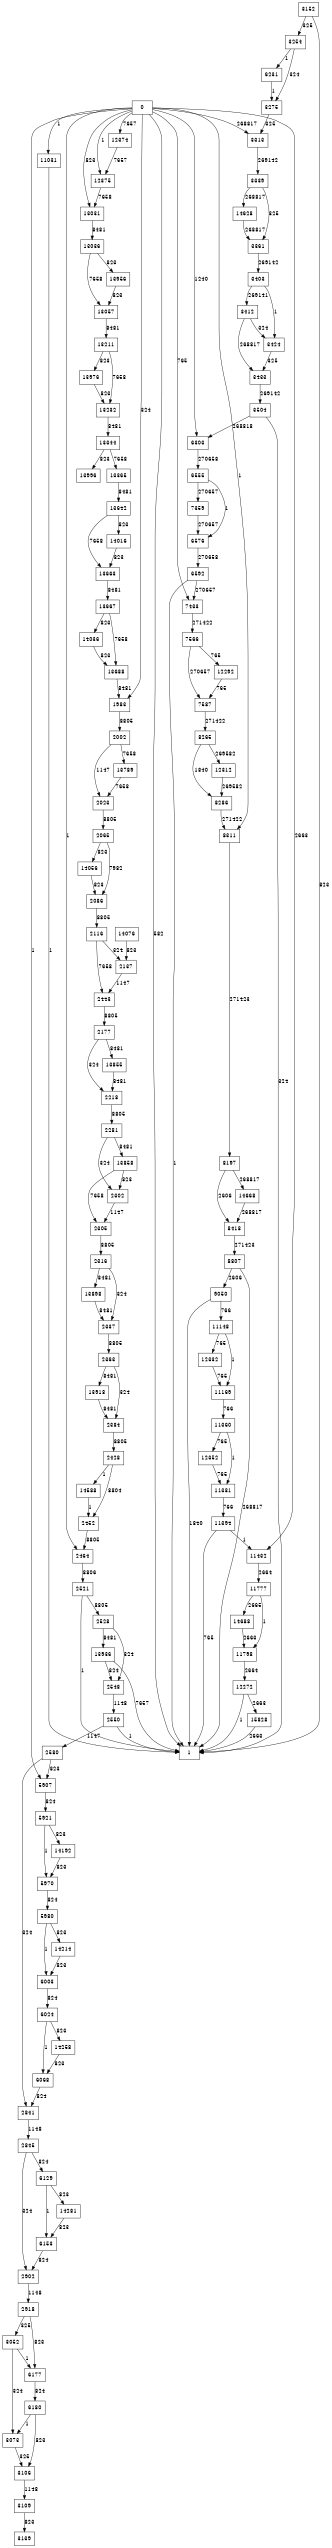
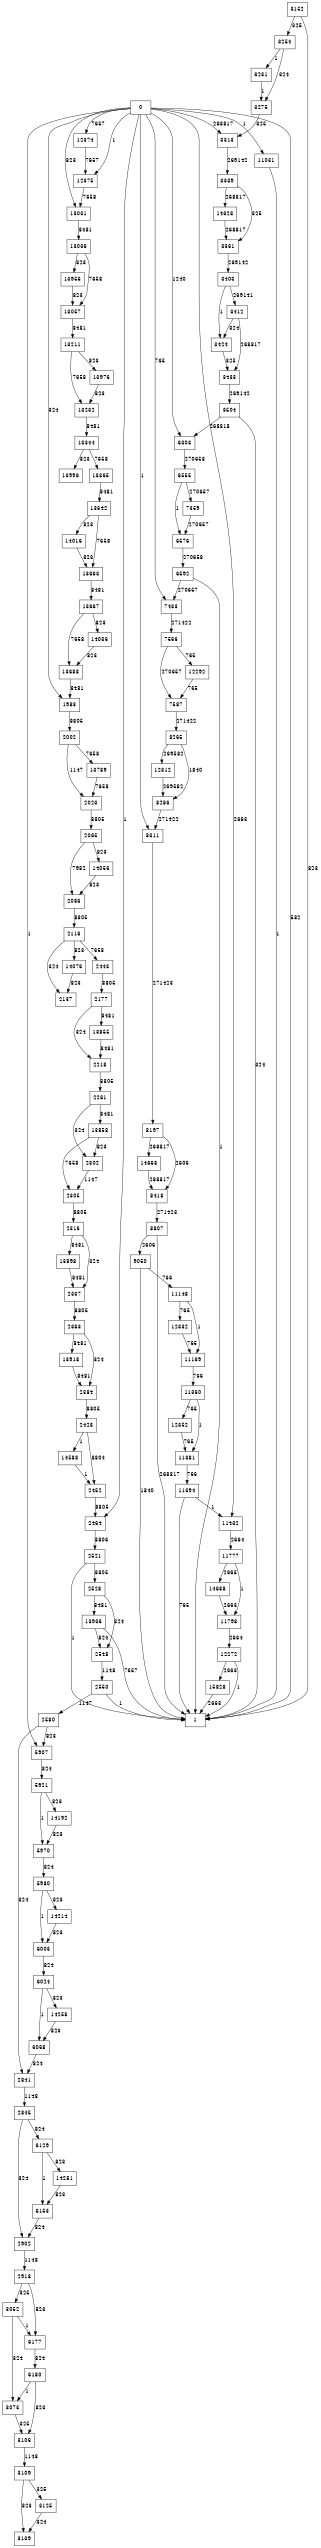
  digraph {
    fontname="DejaVu Serif"
    rankdir=TB
    node [fontname="DejaVu Serif" shape=rectangle]
    edge [fontname="DejaVu Serif"]
    1983
    2002
    2023
    13789
    2065
    2086
    14056
    2116
    2137
    n10 [label=2443]
    14076
    2177
    2218
    13855
    2281
    2302
    13858
    2305
    2316
    2337
    13898
    2363
    2384
    13918
    2428
    2452
    14588
    2464
    2521
    2528
    1
    2548
    13936
    2550
    2580
    2841
    5907
    2845
    5921
    2902
    6129
    5970
    14192
    2918
    6153
    14281
    3052
    6177
    3073
    6180
    3106
    3109
+   3125
    3139
    3152
    3254
    3275
    6231
    3313
    3339
    3361
    14628
    3403
    3412
    3424
    3433
    3504
    6303
    6555
    6576
    7359
    5980
    6003
    14214
    6024
    6068
    14258
    6592
    7433
    7566
    7587
    12292
    8265
    8286
    12312
    8311
    n87 [label=8197]
    8418
    14668
    8807
    9050
    11148
    11169
    12332
    11360
    11031
    11381
    12352
    11394
    11432
    11777
    11798
    14688
    12272
    15828
    12374
    12375
    13031
    13036
    13057
    13956
    13211
    13232
    13976
    13344
    13365
    13996
    13642
    13663
    14016
    13667
    13688
    14036
    0
    1983 -> 2002 [label=8805]
    2002 -> 2023 [label=1147]
    2002 -> 13789 [label=7658]
    2023 -> 2065 [label=8805]
    13789 -> 2023 [label=7658]
    2065 -> 2086 [label=7982]
    2065 -> 14056 [label=823]
    2086 -> 2116 [label=8805]
    14056 -> 2086 [label=823]
    2116 -> 2137 [label=324]
    2116 -> n10 [label=7658]
-   2137 -> n10 [label=1147]
+   2116 -> 14076 [label=823]
    n10 -> 2177 [label=8805]
    14076 -> 2137 [label=823]
    2177 -> 2218 [label=324]
    2177 -> 13855 [label=8481]
    2218 -> 2281 [label=8805]
    13855 -> 2218 [label=8481]
    2281 -> 2302 [label=324]
    2281 -> 13858 [label=8481]
    2302 -> 2305 [label=1147]
    13858 -> 2302 [label=823]
    13858 -> 2305 [label=7658]
    2305 -> 2316 [label=8805]
    2316 -> 2337 [label=324]
    2316 -> 13898 [label=8481]
    2337 -> 2363 [label=8805]
    13898 -> 2337 [label=8481]
    2363 -> 2384 [label=324]
    2363 -> 13918 [label=8481]
    2384 -> 2428 [label=8805]
    13918 -> 2384 [label=8481]
    2428 -> 2452 [label=8804]
    2428 -> 14588 [label=1]
    2452 -> 2464 [label=8805]
    14588 -> 2452 [label=1]
    2464 -> 2521 [label=8806]
    2521 -> 2528 [label=8805]
    2521 -> 1 [label=1]
    2528 -> 2548 [label=324]
    2528 -> 13936 [label=8481]
    2548 -> 2550 [label=1148]
    13936 -> 1 [label=7657]
    13936 -> 2548 [label=824]
    2550 -> 1 [label=1]
    2550 -> 2580 [label=1147]
    2580 -> 2841 [label=324]
    2580 -> 5907 [label=823]
    2841 -> 2845 [label=1148]
    5907 -> 5921 [label=824]
    2845 -> 2902 [label=324]
    2845 -> 6129 [label=824]
    5921 -> 5970 [label=1]
    5921 -> 14192 [label=823]
    2902 -> 2918 [label=1148]
    6129 -> 6153 [label=1]
    6129 -> 14281 [label=823]
    5970 -> 5980 [label=824]
    14192 -> 5970 [label=823]
    2918 -> 3052 [label=325]
    2918 -> 6177 [label=823]
    6153 -> 2902 [label=824]
    14281 -> 6153 [label=823]
    3052 -> 6177 [label=1]
    3052 -> 3073 [label=324]
    6177 -> 6180 [label=824]
    3073 -> 3106 [label=325]
    6180 -> 3073 [label=1]
    6180 -> 3106 [label=823]
    3106 -> 3109 [label=1148]
+   3109 -> 3125 [label=325]
    3109 -> 3139 [label=823]
+   3125 -> 3139 [label=324]
    3152 -> 1 [label=823]
    3152 -> 3254 [label=325]
    3254 -> 3275 [label=324]
    3254 -> 6231 [label=1]
    3275 -> 3313 [label=325]
    6231 -> 3275 [label=1]
    3313 -> 3339 [label=269142]
    3339 -> 3361 [label=325]
    3339 -> 14628 [label=268817]
    3361 -> 3403 [label=269142]
    14628 -> 3361 [label=268817]
    3403 -> 3412 [label=269141]
    3403 -> 3424 [label=1]
    3412 -> 3424 [label=324]
    3412 -> 3433 [label=268817]
    3424 -> 3433 [label=325]
    3433 -> 3504 [label=269142]
    3504 -> 1 [label=324]
    3504 -> 6303 [label=268818]
    6303 -> 6555 [label=270658]
    6555 -> 6576 [label=1]
    6555 -> 7359 [label=270657]
    6576 -> 6592 [label=270658]
    7359 -> 6576 [label=270657]
    5980 -> 6003 [label=1]
    5980 -> 14214 [label=823]
    6003 -> 6024 [label=824]
    14214 -> 6003 [label=823]
    6024 -> 6068 [label=1]
    6024 -> 14258 [label=823]
    6068 -> 2841 [label=824]
    14258 -> 6068 [label=823]
    6592 -> 1 [label=1]
    6592 -> 7433 [label=270657]
    7433 -> 7566 [label=271422]
    7566 -> 7587 [label=270657]
    7566 -> 12292 [label=765]
    7587 -> 8265 [label=271422]
    12292 -> 7587 [label=765]
    8265 -> 8286 [label=1840]
    8265 -> 12312 [label=269582]
    8286 -> 8311 [label=271422]
    12312 -> 8286 [label=269582]
    8311 -> n87 [label=271423]
    n87 -> 8418 [label=2606]
    n87 -> 14668 [label=268817]
    8418 -> 8807 [label=271423]
    14668 -> 8418 [label=268817]
    8807 -> 1 [label=268817]
    8807 -> 9050 [label=2606]
    9050 -> 1 [label=1840]
    9050 -> 11148 [label=766]
    11148 -> 11169 [label=1]
    11148 -> 12332 [label=765]
    11169 -> 11360 [label=766]
    12332 -> 11169 [label=765]
    11360 -> 11381 [label=1]
    11360 -> 12352 [label=765]
    11031 -> 1 [label=1]
    11381 -> 11394 [label=766]
    12352 -> 11381 [label=765]
    11394 -> 1 [label=765]
    11394 -> 11432 [label=1]
    11432 -> 11777 [label=2664]
    11777 -> 11798 [label=1]
    11777 -> 14688 [label=2665]
    11798 -> 12272 [label=2664]
    14688 -> 11798 [label=2663]
    12272 -> 1 [label=1]
    12272 -> 15828 [label=2663]
    15828 -> 1 [label=2663]
    12374 -> 12375 [label=7657]
    12375 -> 13031 [label=7658]
    13031 -> 13036 [label=8481]
    13036 -> 13057 [label=7658]
    13036 -> 13956 [label=823]
    13057 -> 13211 [label=8481]
    13956 -> 13057 [label=823]
    13211 -> 13232 [label=7658]
    13211 -> 13976 [label=823]
    13232 -> 13344 [label=8481]
    13976 -> 13232 [label=823]
    13344 -> 13365 [label=7658]
    13344 -> 13996 [label=823]
    13365 -> 13642 [label=8481]
    13642 -> 13663 [label=7658]
    13642 -> 14016 [label=823]
    13663 -> 13667 [label=8481]
    14016 -> 13663 [label=823]
    13667 -> 13688 [label=7658]
    13667 -> 14036 [label=823]
    13688 -> 1983 [label=8481]
    14036 -> 13688 [label=823]
    0 -> 1983 [label=324]
    0 -> 2464 [label=1]
    0 -> 1 [label=582]
    0 -> 5907 [label=1]
    0 -> 3313 [label=268817]
    0 -> 6303 [label=1240]
    0 -> 7433 [label=765]
    0 -> 8311 [label=1]
    0 -> 11031 [label=1]
    0 -> 11432 [label=2663]
    0 -> 12374 [label=7657]
    0 -> 12375 [label=1]
    0 -> 13031 [label=823]
  }
